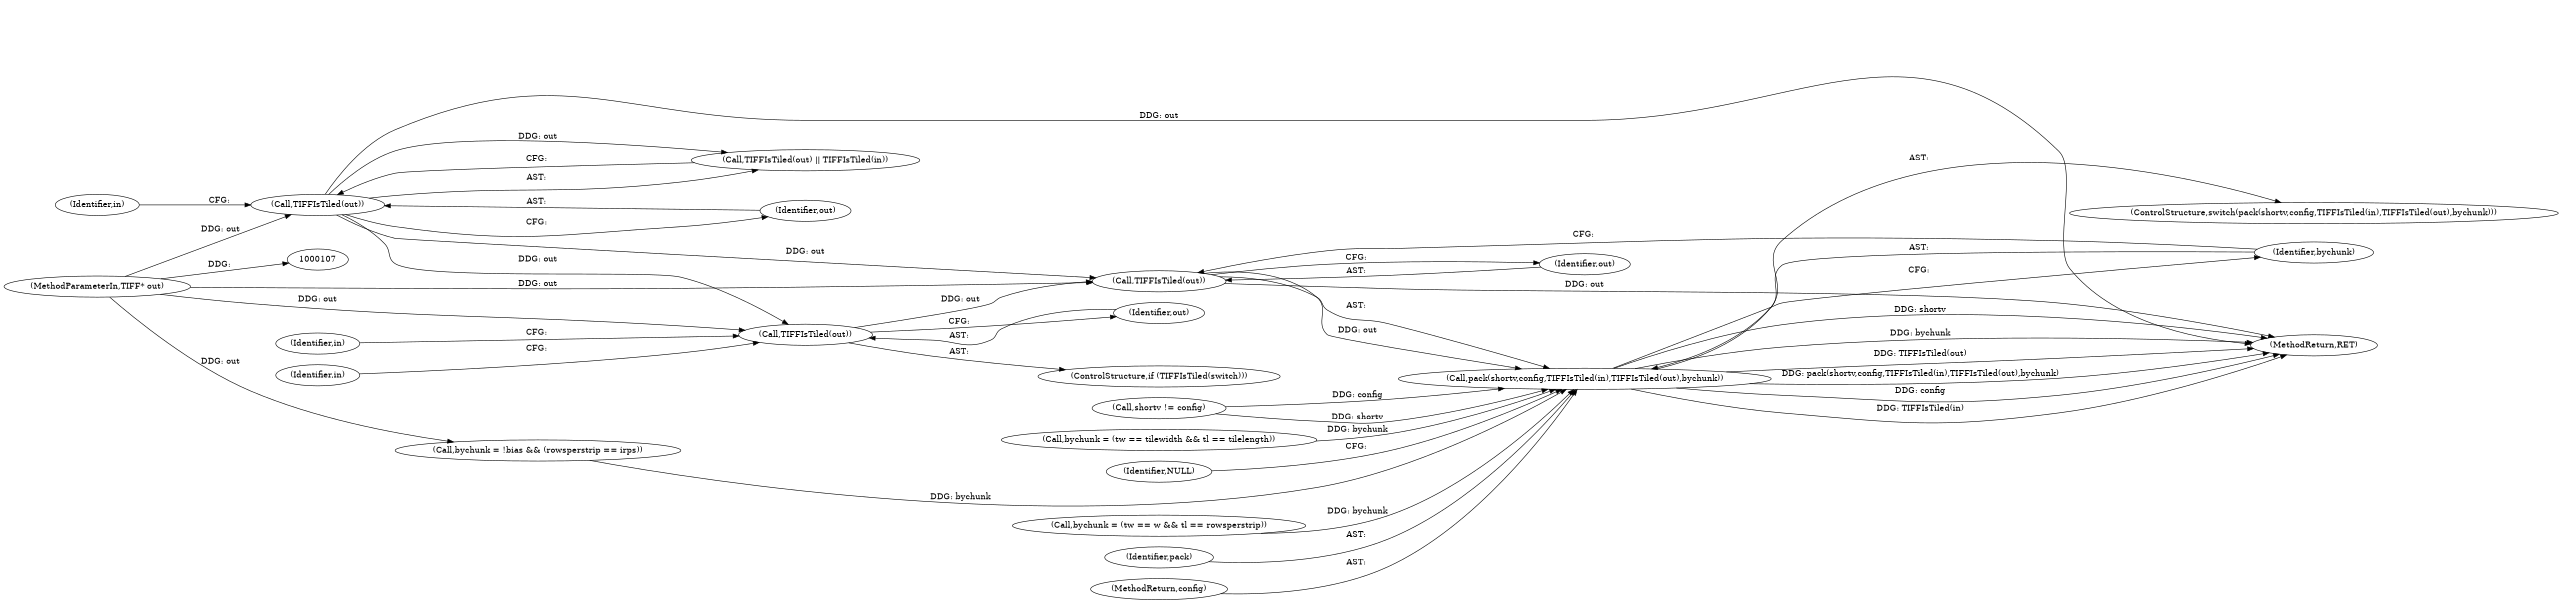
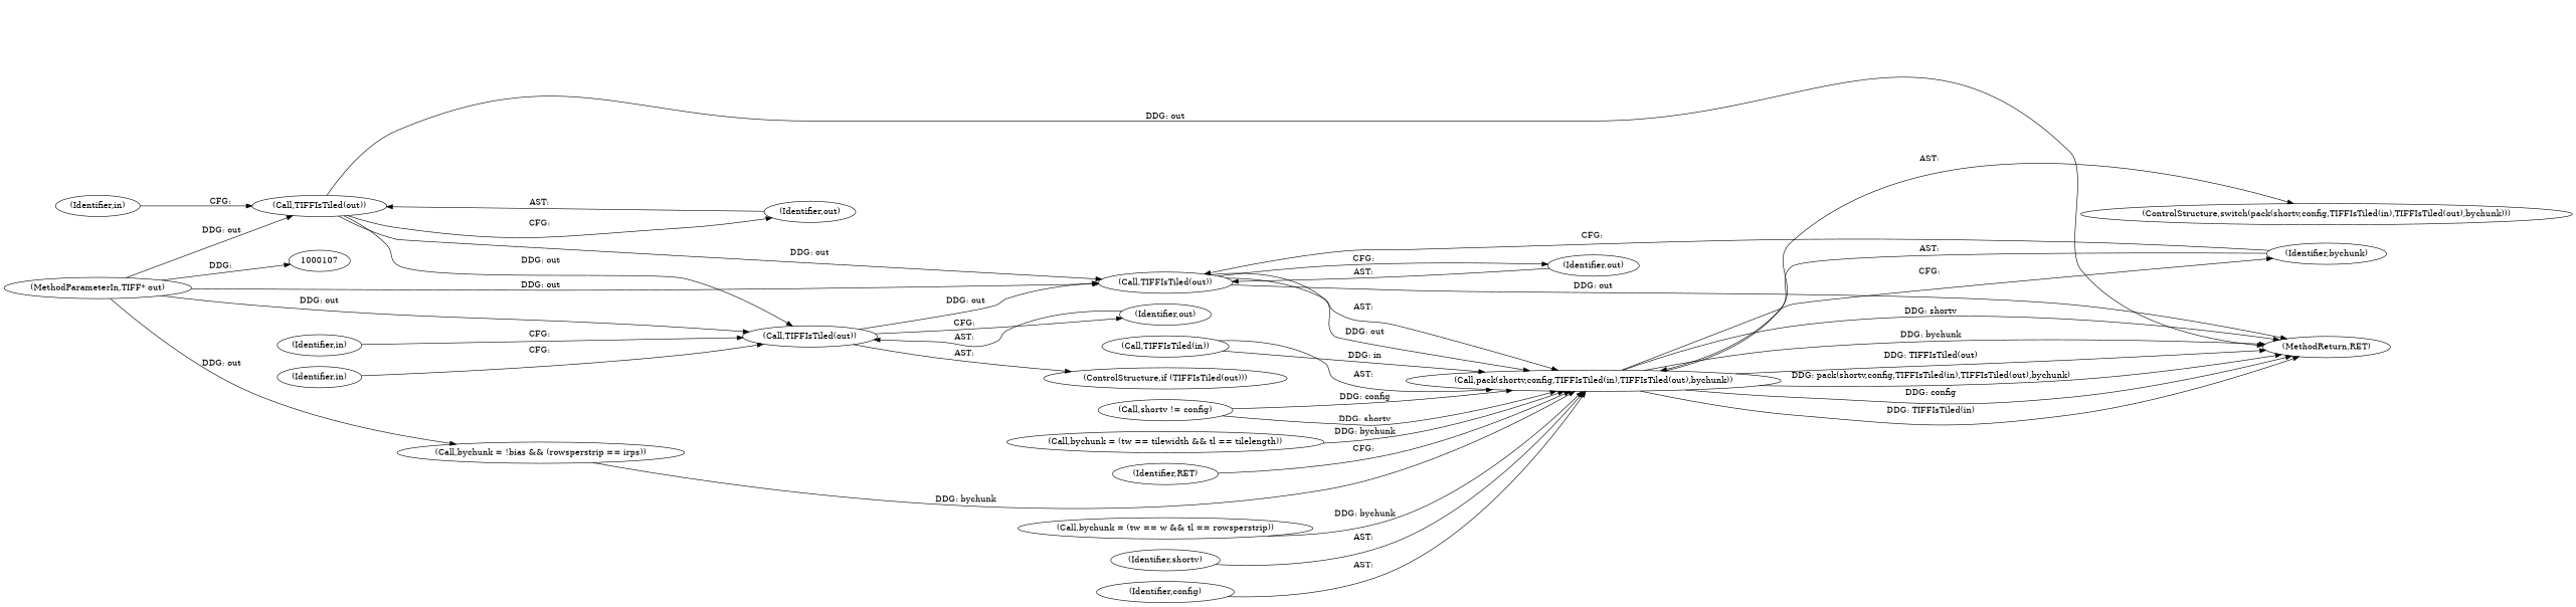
  digraph {
    rankdir=LR
    n1 [label="(Call,TIFFIsTiled(out))"]
    n2 [label="(Call,pack(shortv,config,TIFFIsTiled(in),TIFFIsTiled(out),bychunk))"]
    n3 [label="(MethodReturn,RET)"]
    n4 [label="(Identifier,out)"]
    n5 [label="(ControlStructure,switch(pack(shortv,config,TIFFIsTiled(in),TIFFIsTiled(out),bychunk)))"]
    n6 [label="(Identifier,bychunk)"]
    n7 [label="(Call,TIFFIsTiled(out))"]
    n8 [label="(Call,TIFFIsTiled(out))"]
    n9 [label="(Identifier,out)"]
-   n10 [label="(Call,TIFFIsTiled(out) || TIFFIsTiled(in))"]
    n11 [label="(Identifier,out)"]
-   n12 [label="(ControlStructure,if (TIFFIsTiled(switch)))"]
+   n12 [label="(ControlStructure,if (TIFFIsTiled(out)))"]
    n13 [label="(MethodParameterIn,TIFF* out)"]
    1000107
    n15 [label="(Call,bychunk = !bias && (rowsperstrip == irps))"]
-   n16 [label="(Identifier,pack)"]
+   n16 [label="(Identifier,shortv)"]
    n17 [label="(Identifier,in)"]
-   n18 [label="(MethodReturn,config)"]
+   n18 [label="(Identifier,config)"]
+   n19 [label="(Call,TIFFIsTiled(in))"]
    n20 [label="(Call,bychunk = (tw == w && tl == rowsperstrip))"]
    n21 [label="(Identifier,in)"]
    n22 [label="(Call,shortv != config)"]
    n23 [label="(Call,bychunk = (tw == tilewidth && tl == tilelength))"]
-   n24 [label="(Identifier,NULL)"]
+   n24 [label="(Identifier,RET)"]
    n25 [label="(Identifier,in)"]
    n1 -> n2 [label="AST: "]
    n1 -> n2 [label="DDG: out"]
    n1 -> n3 [label="DDG: out"]
    n1 -> n4 [label="CFG: "]
    n2 -> n3 [label="DDG: pack(shortv,config,TIFFIsTiled(in),TIFFIsTiled(out),bychunk)"]
    n2 -> n3 [label="DDG: config"]
    n2 -> n3 [label="DDG: TIFFIsTiled(in)"]
    n2 -> n3 [label="DDG: shortv"]
    n2 -> n3 [label="DDG: bychunk"]
    n2 -> n3 [label="DDG: TIFFIsTiled(out)"]
    n2 -> n5 [label="AST: "]
    n2 -> n6 [label="CFG: "]
    n4 -> n1 [label="AST: "]
    n6 -> n1 [label="CFG: "]
    n6 -> n2 [label="AST: "]
    n7 -> n1 [label="DDG: out"]
    n7 -> n3 [label="DDG: out"]
    n7 -> n8 [label="DDG: out"]
    n7 -> n9 [label="CFG: "]
-   n7 -> n10 [label="AST: "]
-   n7 -> n10 [label="DDG: out"]
    n8 -> n1 [label="DDG: out"]
    n8 -> n11 [label="CFG: "]
    n8 -> n12 [label="AST: "]
    n9 -> n7 [label="AST: "]
-   n10 -> n7 [label="CFG: "]
    n11 -> n8 [label="AST: "]
    n13 -> n1 [label="DDG: out"]
    n13 -> n7 [label="DDG: out"]
    n13 -> n8 [label="DDG: out"]
    n13 -> 1000107 [label="DDG: "]
    n13 -> n15 [label="DDG: out"]
    n15 -> n2 [label="DDG: bychunk"]
    n16 -> n2 [label="AST: "]
    n17 -> n7 [label="CFG: "]
    n18 -> n2 [label="AST: "]
+   n19 -> n2 [label="AST: "]
+   n19 -> n2 [label="DDG: in"]
    n20 -> n2 [label="DDG: bychunk"]
    n21 -> n8 [label="CFG: "]
    n22 -> n2 [label="DDG: shortv"]
    n22 -> n2 [label="DDG: config"]
    n23 -> n2 [label="DDG: bychunk"]
    n24 -> n2 [label="CFG: "]
    n25 -> n8 [label="CFG: "]
  }
